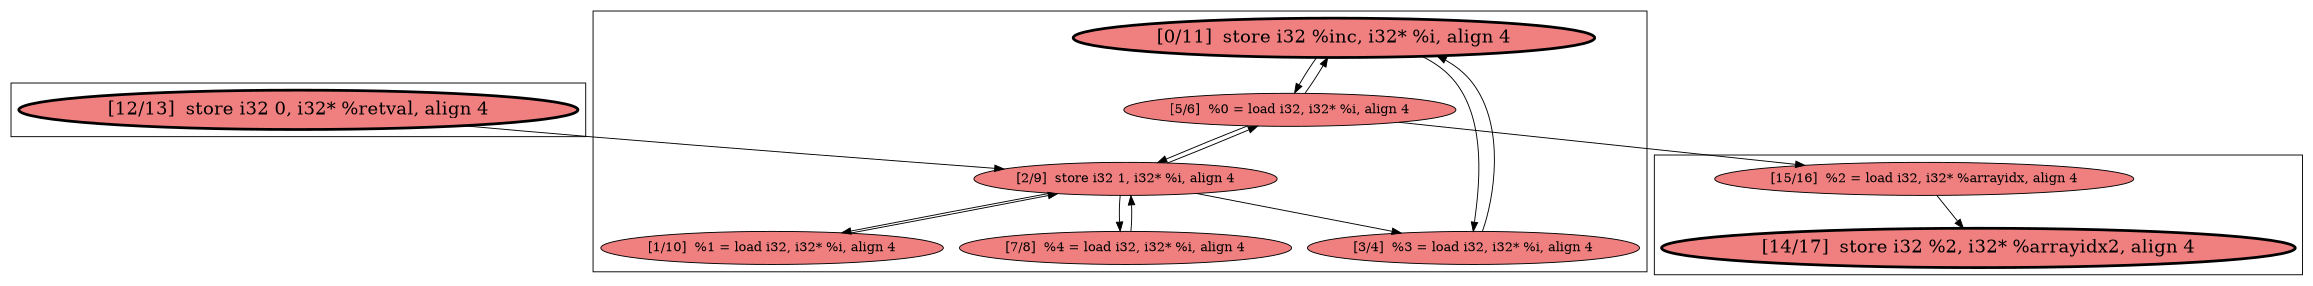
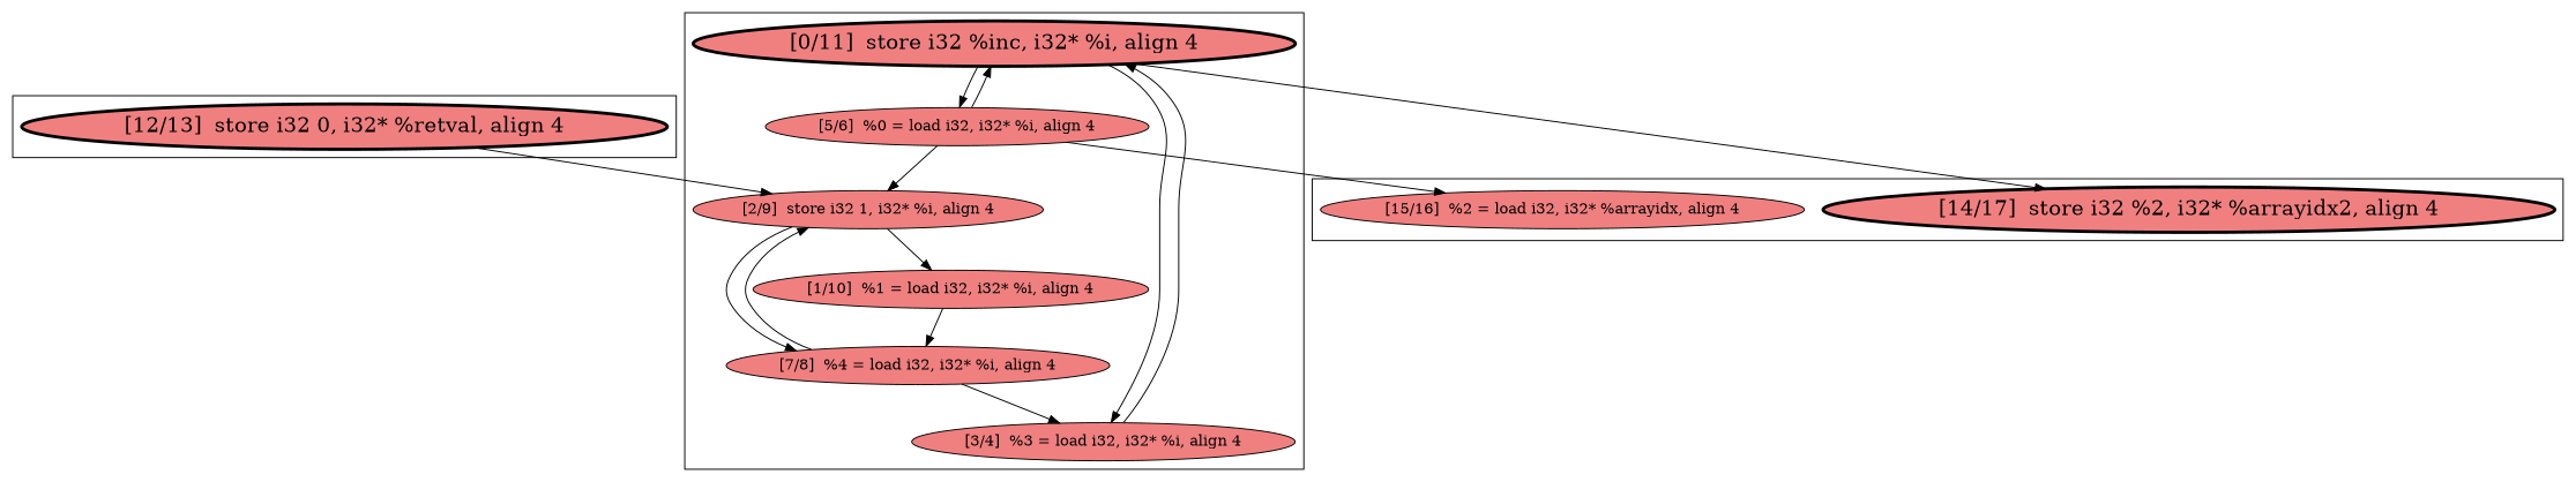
  digraph {
    node [fillcolor=lightcoral shape=ellipse style=filled]
    n1 [fontsize=20 label="[12/13]  store i32 0, i32* %retval, align 4" penwidth=3.0]
    n2 [fontsize=20 label="[0/11]  store i32 %inc, i32* %i, align 4" penwidth=3.0]
    n3 [label="[7/8]  %4 = load i32, i32* %i, align 4"]
    n4 [label="[5/6]  %0 = load i32, i32* %i, align 4"]
    n5 [label="[1/10]  %1 = load i32, i32* %i, align 4"]
    n6 [label="[2/9]  store i32 1, i32* %i, align 4"]
    n7 [label="[3/4]  %3 = load i32, i32* %i, align 4"]
    n8 [fontsize=20 label="[14/17]  store i32 %2, i32* %arrayidx2, align 4" penwidth=3.0]
    n9 [label="[15/16]  %2 = load i32, i32* %arrayidx, align 4"]
    subgraph cluster_1 {
      n1
    }
    subgraph cluster_2 {
      n2
      n3
      n4
      n5
      n6
      n7
    }
    subgraph cluster_3 {
      n8
      n9
    }
    n1 -> n6
    n2 -> n4
    n2 -> n7
    n3 -> n6
    n4 -> n2
    n4 -> n6
    n4 -> n9
-   n5 -> n6
+   n5 -> n3
    n6 -> n3
-   n6 -> n4
    n6 -> n5
-   n6 -> n7
+   n3 -> n7
    n7 -> n2
-   n9 -> n8
+   n2 -> n8
  }
